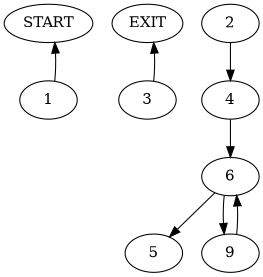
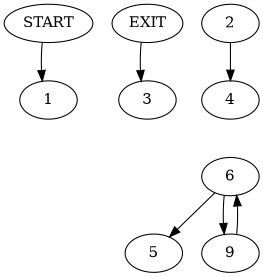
  digraph {
    n1 [label=START]
    1
    n3 [label=EXIT]
    2
    4
    3
    6
    5
    n9 [label=9]
-   1 -> n1
+   n1 -> 1
    2 -> 4
-   4 -> 6
-   3 -> n3
+   n3 -> 3
    6 -> 5
    6 -> n9
    n9 -> 6
  }
